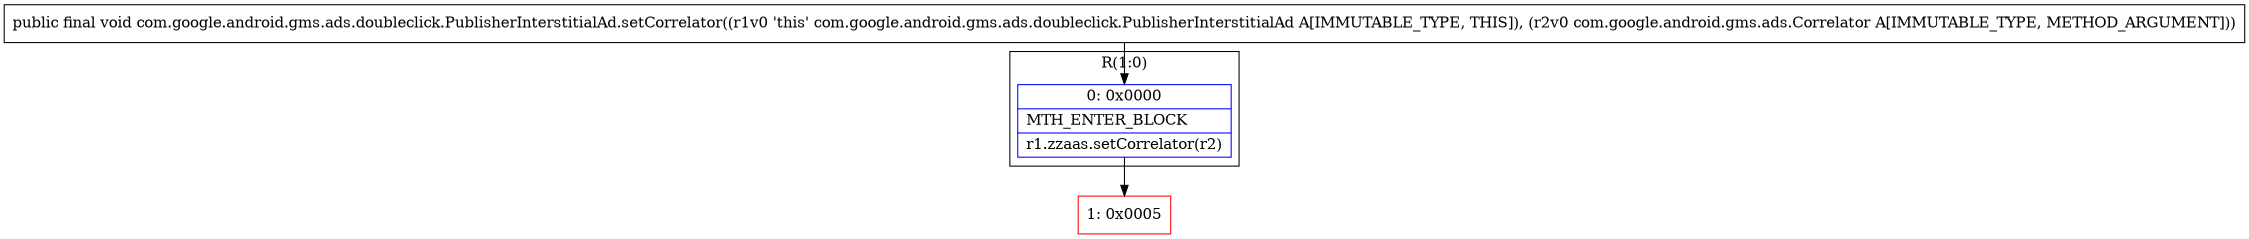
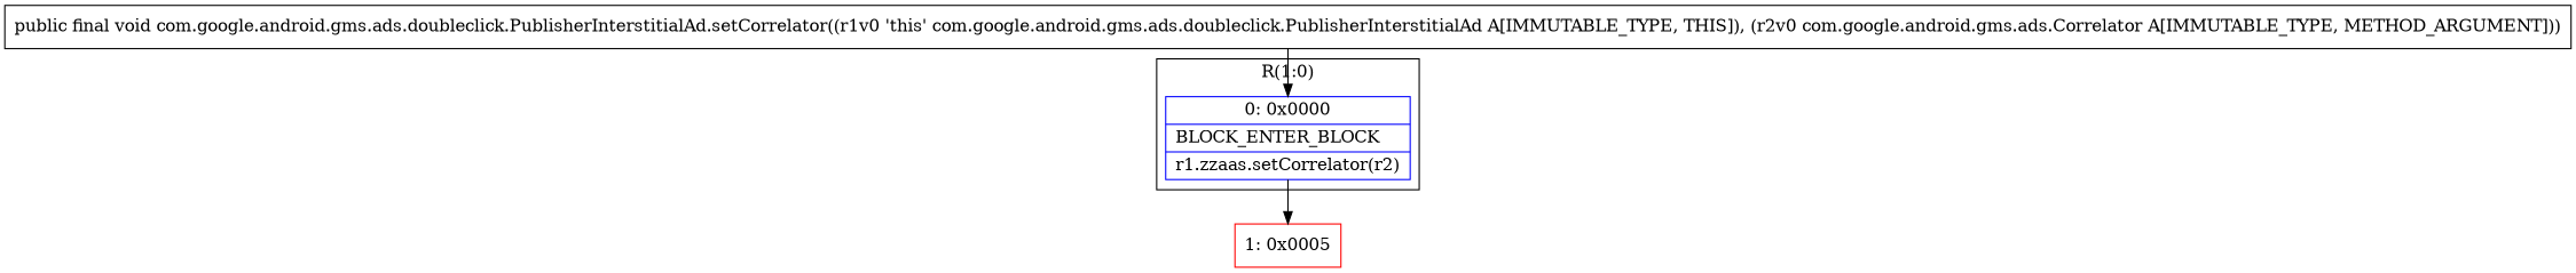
  digraph {
    node [shape=record]
-   n1 [color=blue label="{0\:\ 0x0000|MTH_ENTER_BLOCK\l|r1.zzaas.setCorrelator(r2)\l}"]
+   n1 [color=blue label="{0\:\ 0x0000|BLOCK_ENTER_BLOCK\l|r1.zzaas.setCorrelator(r2)\l}"]
    n2 [color=red label="{1\:\ 0x0005}"]
    n3 [label="{public final void com.google.android.gms.ads.doubleclick.PublisherInterstitialAd.setCorrelator((r1v0 'this' com.google.android.gms.ads.doubleclick.PublisherInterstitialAd A[IMMUTABLE_TYPE, THIS]), (r2v0 com.google.android.gms.ads.Correlator A[IMMUTABLE_TYPE, METHOD_ARGUMENT])) }"]
    subgraph cluster_1 {
      label="R(1:0)"
      n1
    }
    n1 -> n2
    n3 -> n1
  }
